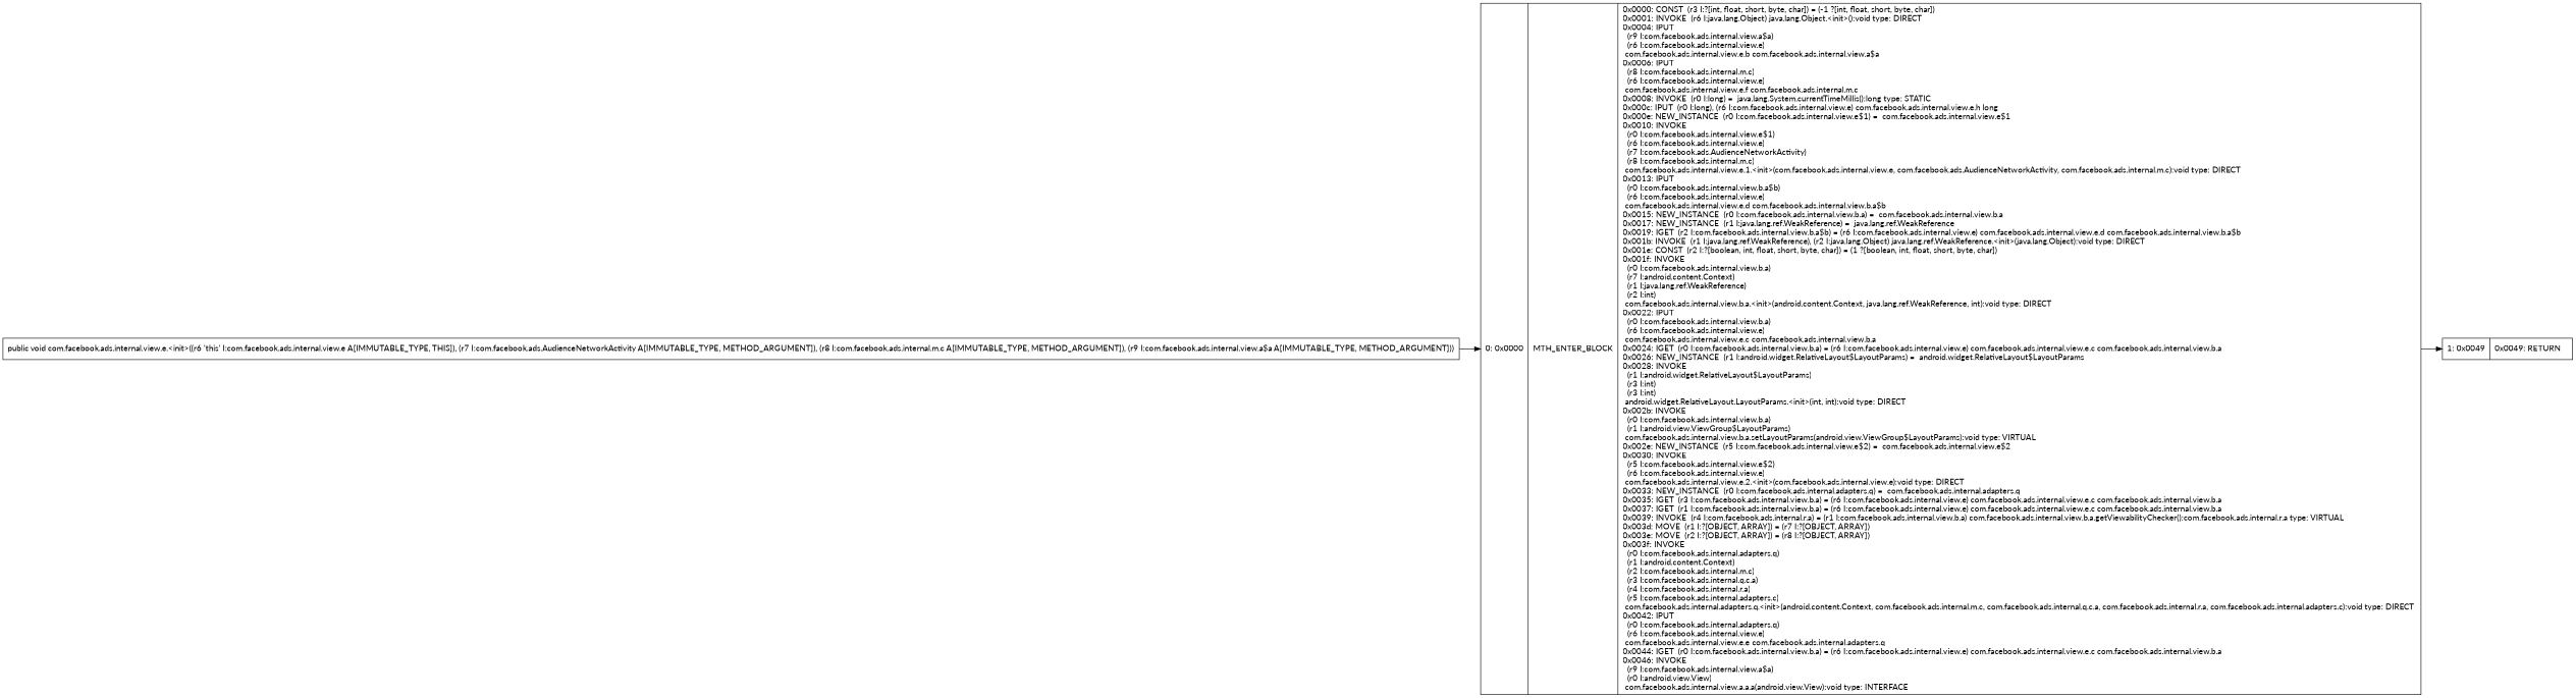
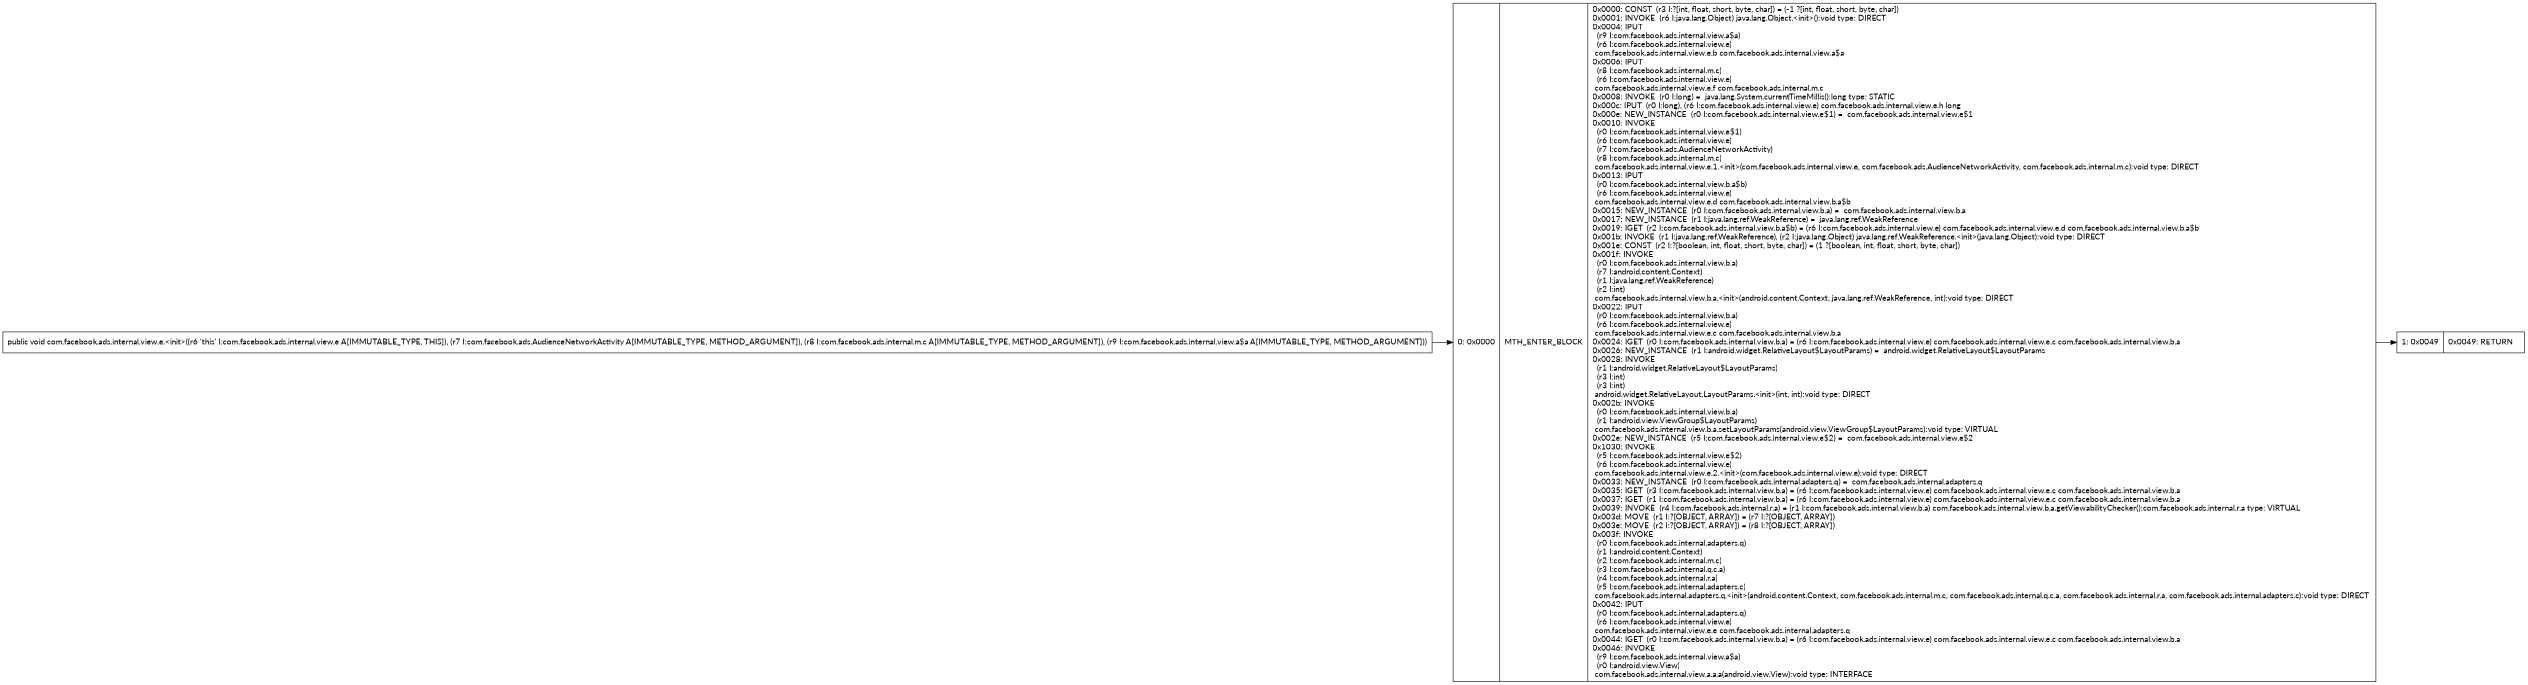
  digraph {
    rankdir=LR
    fontname=Lato
    node [shape=record fontname=Lato]
    edge [fontname=Lato]
-   n1 [label="{0\:\ 0x0000|MTH_ENTER_BLOCK\l|0x0000: CONST  (r3 I:?[int, float, short, byte, char]) = (\-1 ?[int, float, short, byte, char]) \l0x0001: INVOKE  (r6 I:java.lang.Object) java.lang.Object.\<init\>():void type: DIRECT \l0x0004: IPUT  \l  (r9 I:com.facebook.ads.internal.view.a$a)\l  (r6 I:com.facebook.ads.internal.view.e)\l com.facebook.ads.internal.view.e.b com.facebook.ads.internal.view.a$a \l0x0006: IPUT  \l  (r8 I:com.facebook.ads.internal.m.c)\l  (r6 I:com.facebook.ads.internal.view.e)\l com.facebook.ads.internal.view.e.f com.facebook.ads.internal.m.c \l0x0008: INVOKE  (r0 I:long) =  java.lang.System.currentTimeMillis():long type: STATIC \l0x000c: IPUT  (r0 I:long), (r6 I:com.facebook.ads.internal.view.e) com.facebook.ads.internal.view.e.h long \l0x000e: NEW_INSTANCE  (r0 I:com.facebook.ads.internal.view.e$1) =  com.facebook.ads.internal.view.e$1 \l0x0010: INVOKE  \l  (r0 I:com.facebook.ads.internal.view.e$1)\l  (r6 I:com.facebook.ads.internal.view.e)\l  (r7 I:com.facebook.ads.AudienceNetworkActivity)\l  (r8 I:com.facebook.ads.internal.m.c)\l com.facebook.ads.internal.view.e.1.\<init\>(com.facebook.ads.internal.view.e, com.facebook.ads.AudienceNetworkActivity, com.facebook.ads.internal.m.c):void type: DIRECT \l0x0013: IPUT  \l  (r0 I:com.facebook.ads.internal.view.b.a$b)\l  (r6 I:com.facebook.ads.internal.view.e)\l com.facebook.ads.internal.view.e.d com.facebook.ads.internal.view.b.a$b \l0x0015: NEW_INSTANCE  (r0 I:com.facebook.ads.internal.view.b.a) =  com.facebook.ads.internal.view.b.a \l0x0017: NEW_INSTANCE  (r1 I:java.lang.ref.WeakReference) =  java.lang.ref.WeakReference \l0x0019: IGET  (r2 I:com.facebook.ads.internal.view.b.a$b) = (r6 I:com.facebook.ads.internal.view.e) com.facebook.ads.internal.view.e.d com.facebook.ads.internal.view.b.a$b \l0x001b: INVOKE  (r1 I:java.lang.ref.WeakReference), (r2 I:java.lang.Object) java.lang.ref.WeakReference.\<init\>(java.lang.Object):void type: DIRECT \l0x001e: CONST  (r2 I:?[boolean, int, float, short, byte, char]) = (1 ?[boolean, int, float, short, byte, char]) \l0x001f: INVOKE  \l  (r0 I:com.facebook.ads.internal.view.b.a)\l  (r7 I:android.content.Context)\l  (r1 I:java.lang.ref.WeakReference)\l  (r2 I:int)\l com.facebook.ads.internal.view.b.a.\<init\>(android.content.Context, java.lang.ref.WeakReference, int):void type: DIRECT \l0x0022: IPUT  \l  (r0 I:com.facebook.ads.internal.view.b.a)\l  (r6 I:com.facebook.ads.internal.view.e)\l com.facebook.ads.internal.view.e.c com.facebook.ads.internal.view.b.a \l0x0024: IGET  (r0 I:com.facebook.ads.internal.view.b.a) = (r6 I:com.facebook.ads.internal.view.e) com.facebook.ads.internal.view.e.c com.facebook.ads.internal.view.b.a \l0x0026: NEW_INSTANCE  (r1 I:android.widget.RelativeLayout$LayoutParams) =  android.widget.RelativeLayout$LayoutParams \l0x0028: INVOKE  \l  (r1 I:android.widget.RelativeLayout$LayoutParams)\l  (r3 I:int)\l  (r3 I:int)\l android.widget.RelativeLayout.LayoutParams.\<init\>(int, int):void type: DIRECT \l0x002b: INVOKE  \l  (r0 I:com.facebook.ads.internal.view.b.a)\l  (r1 I:android.view.ViewGroup$LayoutParams)\l com.facebook.ads.internal.view.b.a.setLayoutParams(android.view.ViewGroup$LayoutParams):void type: VIRTUAL \l0x002e: NEW_INSTANCE  (r5 I:com.facebook.ads.internal.view.e$2) =  com.facebook.ads.internal.view.e$2 \l0x0030: INVOKE  \l  (r5 I:com.facebook.ads.internal.view.e$2)\l  (r6 I:com.facebook.ads.internal.view.e)\l com.facebook.ads.internal.view.e.2.\<init\>(com.facebook.ads.internal.view.e):void type: DIRECT \l0x0033: NEW_INSTANCE  (r0 I:com.facebook.ads.internal.adapters.q) =  com.facebook.ads.internal.adapters.q \l0x0035: IGET  (r3 I:com.facebook.ads.internal.view.b.a) = (r6 I:com.facebook.ads.internal.view.e) com.facebook.ads.internal.view.e.c com.facebook.ads.internal.view.b.a \l0x0037: IGET  (r1 I:com.facebook.ads.internal.view.b.a) = (r6 I:com.facebook.ads.internal.view.e) com.facebook.ads.internal.view.e.c com.facebook.ads.internal.view.b.a \l0x0039: INVOKE  (r4 I:com.facebook.ads.internal.r.a) = (r1 I:com.facebook.ads.internal.view.b.a) com.facebook.ads.internal.view.b.a.getViewabilityChecker():com.facebook.ads.internal.r.a type: VIRTUAL \l0x003d: MOVE  (r1 I:?[OBJECT, ARRAY]) = (r7 I:?[OBJECT, ARRAY]) \l0x003e: MOVE  (r2 I:?[OBJECT, ARRAY]) = (r8 I:?[OBJECT, ARRAY]) \l0x003f: INVOKE  \l  (r0 I:com.facebook.ads.internal.adapters.q)\l  (r1 I:android.content.Context)\l  (r2 I:com.facebook.ads.internal.m.c)\l  (r3 I:com.facebook.ads.internal.q.c.a)\l  (r4 I:com.facebook.ads.internal.r.a)\l  (r5 I:com.facebook.ads.internal.adapters.c)\l com.facebook.ads.internal.adapters.q.\<init\>(android.content.Context, com.facebook.ads.internal.m.c, com.facebook.ads.internal.q.c.a, com.facebook.ads.internal.r.a, com.facebook.ads.internal.adapters.c):void type: DIRECT \l0x0042: IPUT  \l  (r0 I:com.facebook.ads.internal.adapters.q)\l  (r6 I:com.facebook.ads.internal.view.e)\l com.facebook.ads.internal.view.e.e com.facebook.ads.internal.adapters.q \l0x0044: IGET  (r0 I:com.facebook.ads.internal.view.b.a) = (r6 I:com.facebook.ads.internal.view.e) com.facebook.ads.internal.view.e.c com.facebook.ads.internal.view.b.a \l0x0046: INVOKE  \l  (r9 I:com.facebook.ads.internal.view.a$a)\l  (r0 I:android.view.View)\l com.facebook.ads.internal.view.a.a.a(android.view.View):void type: INTERFACE \l}"]
+   n1 [label="{0\:\ 0x0000|MTH_ENTER_BLOCK\l|0x0000: CONST  (r3 I:?[int, float, short, byte, char]) = (\-1 ?[int, float, short, byte, char]) \l0x0001: INVOKE  (r6 I:java.lang.Object) java.lang.Object.\<init\>():void type: DIRECT \l0x0004: IPUT  \l  (r9 I:com.facebook.ads.internal.view.a$a)\l  (r6 I:com.facebook.ads.internal.view.e)\l com.facebook.ads.internal.view.e.b com.facebook.ads.internal.view.a$a \l0x0006: IPUT  \l  (r8 I:com.facebook.ads.internal.m.c)\l  (r6 I:com.facebook.ads.internal.view.e)\l com.facebook.ads.internal.view.e.f com.facebook.ads.internal.m.c \l0x0008: INVOKE  (r0 I:long) =  java.lang.System.currentTimeMillis():long type: STATIC \l0x000c: IPUT  (r0 I:long), (r6 I:com.facebook.ads.internal.view.e) com.facebook.ads.internal.view.e.h long \l0x000e: NEW_INSTANCE  (r0 I:com.facebook.ads.internal.view.e$1) =  com.facebook.ads.internal.view.e$1 \l0x0010: INVOKE  \l  (r0 I:com.facebook.ads.internal.view.e$1)\l  (r6 I:com.facebook.ads.internal.view.e)\l  (r7 I:com.facebook.ads.AudienceNetworkActivity)\l  (r8 I:com.facebook.ads.internal.m.c)\l com.facebook.ads.internal.view.e.1.\<init\>(com.facebook.ads.internal.view.e, com.facebook.ads.AudienceNetworkActivity, com.facebook.ads.internal.m.c):void type: DIRECT \l0x0013: IPUT  \l  (r0 I:com.facebook.ads.internal.view.b.a$b)\l  (r6 I:com.facebook.ads.internal.view.e)\l com.facebook.ads.internal.view.e.d com.facebook.ads.internal.view.b.a$b \l0x0015: NEW_INSTANCE  (r0 I:com.facebook.ads.internal.view.b.a) =  com.facebook.ads.internal.view.b.a \l0x0017: NEW_INSTANCE  (r1 I:java.lang.ref.WeakReference) =  java.lang.ref.WeakReference \l0x0019: IGET  (r2 I:com.facebook.ads.internal.view.b.a$b) = (r6 I:com.facebook.ads.internal.view.e) com.facebook.ads.internal.view.e.d com.facebook.ads.internal.view.b.a$b \l0x001b: INVOKE  (r1 I:java.lang.ref.WeakReference), (r2 I:java.lang.Object) java.lang.ref.WeakReference.\<init\>(java.lang.Object):void type: DIRECT \l0x001e: CONST  (r2 I:?[boolean, int, float, short, byte, char]) = (1 ?[boolean, int, float, short, byte, char]) \l0x001f: INVOKE  \l  (r0 I:com.facebook.ads.internal.view.b.a)\l  (r7 I:android.content.Context)\l  (r1 I:java.lang.ref.WeakReference)\l  (r2 I:int)\l com.facebook.ads.internal.view.b.a.\<init\>(android.content.Context, java.lang.ref.WeakReference, int):void type: DIRECT \l0x0022: IPUT  \l  (r0 I:com.facebook.ads.internal.view.b.a)\l  (r6 I:com.facebook.ads.internal.view.e)\l com.facebook.ads.internal.view.e.c com.facebook.ads.internal.view.b.a \l0x0024: IGET  (r0 I:com.facebook.ads.internal.view.b.a) = (r6 I:com.facebook.ads.internal.view.e) com.facebook.ads.internal.view.e.c com.facebook.ads.internal.view.b.a \l0x0026: NEW_INSTANCE  (r1 I:android.widget.RelativeLayout$LayoutParams) =  android.widget.RelativeLayout$LayoutParams \l0x0028: INVOKE  \l  (r1 I:android.widget.RelativeLayout$LayoutParams)\l  (r3 I:int)\l  (r3 I:int)\l android.widget.RelativeLayout.LayoutParams.\<init\>(int, int):void type: DIRECT \l0x002b: INVOKE  \l  (r0 I:com.facebook.ads.internal.view.b.a)\l  (r1 I:android.view.ViewGroup$LayoutParams)\l com.facebook.ads.internal.view.b.a.setLayoutParams(android.view.ViewGroup$LayoutParams):void type: VIRTUAL \l0x002e: NEW_INSTANCE  (r5 I:com.facebook.ads.internal.view.e$2) =  com.facebook.ads.internal.view.e$2 \l0x1030: INVOKE  \l  (r5 I:com.facebook.ads.internal.view.e$2)\l  (r6 I:com.facebook.ads.internal.view.e)\l com.facebook.ads.internal.view.e.2.\<init\>(com.facebook.ads.internal.view.e):void type: DIRECT \l0x0033: NEW_INSTANCE  (r0 I:com.facebook.ads.internal.adapters.q) =  com.facebook.ads.internal.adapters.q \l0x0035: IGET  (r3 I:com.facebook.ads.internal.view.b.a) = (r6 I:com.facebook.ads.internal.view.e) com.facebook.ads.internal.view.e.c com.facebook.ads.internal.view.b.a \l0x0037: IGET  (r1 I:com.facebook.ads.internal.view.b.a) = (r6 I:com.facebook.ads.internal.view.e) com.facebook.ads.internal.view.e.c com.facebook.ads.internal.view.b.a \l0x0039: INVOKE  (r4 I:com.facebook.ads.internal.r.a) = (r1 I:com.facebook.ads.internal.view.b.a) com.facebook.ads.internal.view.b.a.getViewabilityChecker():com.facebook.ads.internal.r.a type: VIRTUAL \l0x003d: MOVE  (r1 I:?[OBJECT, ARRAY]) = (r7 I:?[OBJECT, ARRAY]) \l0x003e: MOVE  (r2 I:?[OBJECT, ARRAY]) = (r8 I:?[OBJECT, ARRAY]) \l0x003f: INVOKE  \l  (r0 I:com.facebook.ads.internal.adapters.q)\l  (r1 I:android.content.Context)\l  (r2 I:com.facebook.ads.internal.m.c)\l  (r3 I:com.facebook.ads.internal.q.c.a)\l  (r4 I:com.facebook.ads.internal.r.a)\l  (r5 I:com.facebook.ads.internal.adapters.c)\l com.facebook.ads.internal.adapters.q.\<init\>(android.content.Context, com.facebook.ads.internal.m.c, com.facebook.ads.internal.q.c.a, com.facebook.ads.internal.r.a, com.facebook.ads.internal.adapters.c):void type: DIRECT \l0x0042: IPUT  \l  (r0 I:com.facebook.ads.internal.adapters.q)\l  (r6 I:com.facebook.ads.internal.view.e)\l com.facebook.ads.internal.view.e.e com.facebook.ads.internal.adapters.q \l0x0044: IGET  (r0 I:com.facebook.ads.internal.view.b.a) = (r6 I:com.facebook.ads.internal.view.e) com.facebook.ads.internal.view.e.c com.facebook.ads.internal.view.b.a \l0x0046: INVOKE  \l  (r9 I:com.facebook.ads.internal.view.a$a)\l  (r0 I:android.view.View)\l com.facebook.ads.internal.view.a.a.a(android.view.View):void type: INTERFACE \l}"]
    n2 [label="{1\:\ 0x0049|0x0049: RETURN   \l}"]
    n3 [label="{public void com.facebook.ads.internal.view.e.\<init\>((r6 'this' I:com.facebook.ads.internal.view.e A[IMMUTABLE_TYPE, THIS]), (r7 I:com.facebook.ads.AudienceNetworkActivity A[IMMUTABLE_TYPE, METHOD_ARGUMENT]), (r8 I:com.facebook.ads.internal.m.c A[IMMUTABLE_TYPE, METHOD_ARGUMENT]), (r9 I:com.facebook.ads.internal.view.a$a A[IMMUTABLE_TYPE, METHOD_ARGUMENT])) }"]
    n1 -> n2
    n3 -> n1
  }
